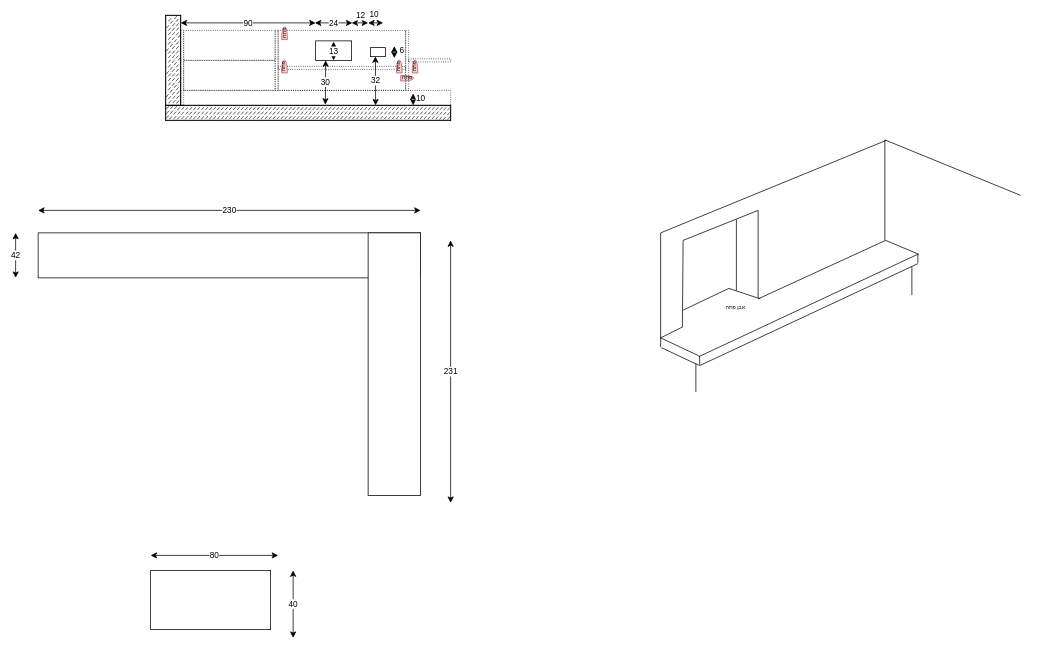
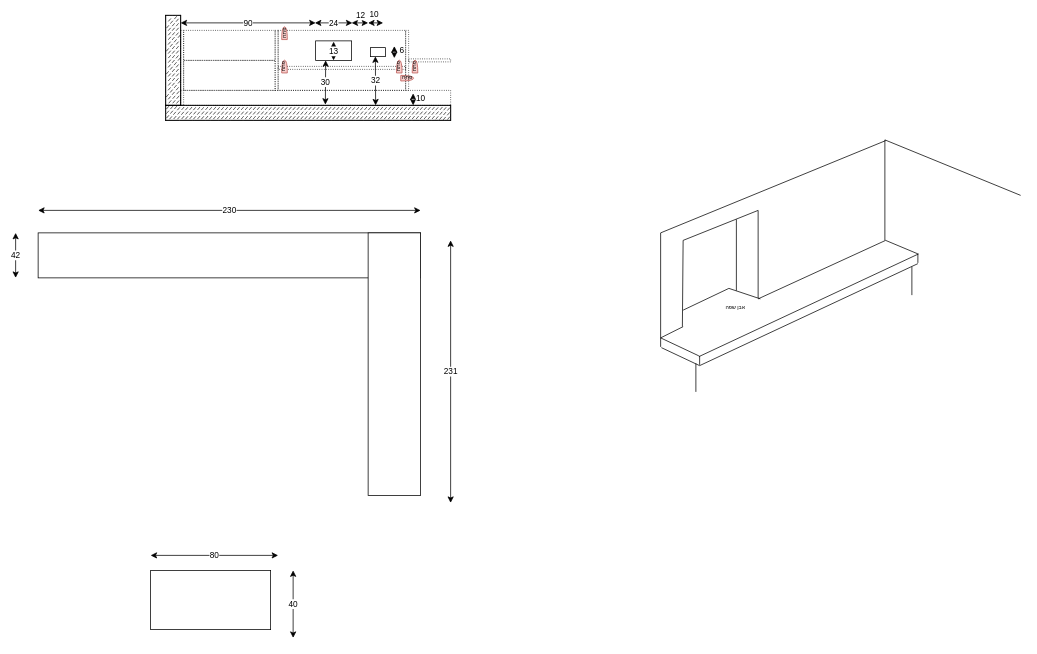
  <mxCell id="0" />
  <mxCell id="1" parent="0" />
  <mxCell id="2" value="&lt;div style=&quot;direction: rtl&quot;&gt;&lt;br&gt;&lt;/div&gt;" style="rounded=0;whiteSpace=wrap;html=1;fillColor=none;dashed=1;dashPattern=1 2;" vertex="1" parent="1"><mxGeometry x="370" y="40" width="170" height="80" as="geometry" /></mxCell>
  <mxCell id="3" value="&lt;div style=&quot;direction: rtl&quot;&gt;&lt;br&gt;&lt;/div&gt;" style="rounded=0;whiteSpace=wrap;html=1;fillColor=none;dashed=1;dashPattern=1 2;" vertex="1" parent="1"><mxGeometry x="370" y="88" width="170" height="4" as="geometry" /></mxCell>
  <mxCell id="4" value="&lt;div style=&quot;direction: rtl&quot;&gt;&lt;br&gt;&lt;/div&gt;" style="rounded=0;whiteSpace=wrap;html=1;fillColor=none;dashed=1;dashPattern=1 2;" vertex="1" parent="1"><mxGeometry x="244" y="80" width="122" height="40" as="geometry" /></mxCell>
  <mxCell id="5" value="90" style="endArrow=classic;startArrow=classic;html=1;" parent="1" edge="1"><mxGeometry width="50" height="50" relative="1" as="geometry"><mxPoint x="240" y="30" as="sourcePoint" /><mxPoint x="420" y="30" as="targetPoint" /></mxGeometry></mxCell>
  <mxCell id="6" value="30" style="endArrow=classic;startArrow=classic;html=1;entryX=0.279;entryY=0.997;entryDx=0;entryDy=0;entryPerimeter=0;" parent="1" edge="1" target="7"><mxGeometry width="50" height="50" relative="1" as="geometry"><mxPoint x="433" y="139" as="sourcePoint" /><mxPoint x="450" y="60" as="targetPoint" /></mxGeometry></mxCell>
  <mxCell id="7" value="" style="rounded=0;whiteSpace=wrap;html=1;" parent="1" vertex="1"><mxGeometry x="420" y="54" width="48" height="26" as="geometry" /></mxCell>
  <mxCell id="8" value="24" style="endArrow=classic;startArrow=classic;html=1;" parent="1" edge="1"><mxGeometry width="50" height="50" relative="1" as="geometry"><mxPoint x="419" y="30" as="sourcePoint" /><mxPoint x="469" y="30" as="targetPoint" /></mxGeometry></mxCell>
  <mxCell id="9" value="13" style="endArrow=classic;startArrow=classic;html=1;" parent="1" edge="1"><mxGeometry width="50" height="50" relative="1" as="geometry"><mxPoint x="444" y="55" as="sourcePoint" /><mxPoint x="443.9" y="80" as="targetPoint" /></mxGeometry></mxCell>
  <mxCell id="10" value="" style="rounded=0;whiteSpace=wrap;html=1;" parent="1" vertex="1"><mxGeometry x="493" y="63" width="20" height="12" as="geometry" /></mxCell>
  <mxCell id="11" value="10" style="endArrow=classic;startArrow=classic;html=1;" parent="1" edge="1"><mxGeometry x="-0.2" y="11" width="50" height="50" relative="1" as="geometry"><mxPoint x="490" y="30" as="sourcePoint" /><mxPoint x="510" y="30" as="targetPoint" /><mxPoint as="offset" /></mxGeometry></mxCell>
  <mxCell id="12" value="6" style="endArrow=classic;startArrow=classic;html=1;" parent="1" edge="1"><mxGeometry x="-0.25" y="10" width="50" height="50" relative="1" as="geometry"><mxPoint x="524.92" y="61" as="sourcePoint" /><mxPoint x="524.92" y="77" as="targetPoint" /><mxPoint as="offset" /></mxGeometry></mxCell>
  <mxCell id="13" value="" style="rounded=0;whiteSpace=wrap;html=1;" parent="1" vertex="1"><mxGeometry x="50" y="310" width="510" height="60" as="geometry" /></mxCell>
  <mxCell id="14" value="42" style="endArrow=classic;startArrow=classic;html=1;" parent="1" edge="1"><mxGeometry width="50" height="50" relative="1" as="geometry"><mxPoint x="20" y="310" as="sourcePoint" /><mxPoint x="20" y="370" as="targetPoint" /></mxGeometry></mxCell>
  <mxCell id="15" value="" style="rounded=0;whiteSpace=wrap;html=1;" parent="1" vertex="1"><mxGeometry x="490" y="310" width="70" height="350" as="geometry" /></mxCell>
  <mxCell id="16" value="230" style="endArrow=classic;startArrow=classic;html=1;" parent="1" edge="1"><mxGeometry width="50" height="50" relative="1" as="geometry"><mxPoint x="50" y="280" as="sourcePoint" /><mxPoint x="560" y="280" as="targetPoint" /></mxGeometry></mxCell>
  <mxCell id="17" value="231" style="endArrow=classic;startArrow=classic;html=1;" parent="1" edge="1"><mxGeometry width="50" height="50" relative="1" as="geometry"><mxPoint x="600" y="320" as="sourcePoint" /><mxPoint x="600" y="670" as="targetPoint" /></mxGeometry></mxCell>
  <mxCell id="18" value="" style="rounded=0;whiteSpace=wrap;html=1;" parent="1" vertex="1"><mxGeometry x="200" y="760" width="160" height="79" as="geometry" /></mxCell>
  <mxCell id="19" value="80" style="endArrow=classic;startArrow=classic;html=1;" parent="1" edge="1"><mxGeometry width="50" height="50" relative="1" as="geometry"><mxPoint x="200" y="740" as="sourcePoint" /><mxPoint x="370" y="740" as="targetPoint" /></mxGeometry></mxCell>
  <mxCell id="20" value="40" style="endArrow=classic;startArrow=classic;html=1;" parent="1" edge="1"><mxGeometry width="50" height="50" relative="1" as="geometry"><mxPoint x="390" y="760" as="sourcePoint" /><mxPoint x="390" y="850" as="targetPoint" /></mxGeometry></mxCell>
  <mxCell id="21" value="&lt;div style=&quot;direction: rtl&quot;&gt;&lt;br&gt;&lt;/div&gt;" style="rounded=0;whiteSpace=wrap;html=1;sketch=1;fillStyle=dashed;fillColor=#000000;shadow=0;glass=0;jiggle=0;" vertex="1" parent="1"><mxGeometry x="220" y="20" width="20" height="120" as="geometry" /></mxCell>
  <mxCell id="22" value="&lt;div style=&quot;direction: rtl&quot;&gt;&lt;br&gt;&lt;/div&gt;" style="rounded=0;whiteSpace=wrap;html=1;sketch=1;fillStyle=dashed;fillColor=#000000;shadow=0;glass=0;jiggle=0;" vertex="1" parent="1"><mxGeometry x="220" y="140" width="380" height="20" as="geometry" /></mxCell>
  <mxCell id="23" value="32" style="endArrow=classic;startArrow=classic;html=1;entryX=0.334;entryY=0.971;entryDx=0;entryDy=0;entryPerimeter=0;" edge="1" parent="1" target="10"><mxGeometry width="50" height="50" relative="1" as="geometry"><mxPoint x="500" y="140" as="sourcePoint" /><mxPoint x="524.83" y="78" as="targetPoint" /></mxGeometry></mxCell>
  <mxCell id="24" value="&lt;div style=&quot;direction: rtl&quot;&gt;&lt;br&gt;&lt;/div&gt;" style="rounded=0;whiteSpace=wrap;html=1;fillColor=none;dashed=1;dashPattern=1 2;" vertex="1" parent="1"><mxGeometry x="366" y="40" width="4" height="80" as="geometry" /></mxCell>
  <mxCell id="25" value="&lt;div style=&quot;direction: rtl&quot;&gt;&lt;br&gt;&lt;/div&gt;" style="rounded=0;whiteSpace=wrap;html=1;fillColor=none;dashed=1;dashPattern=1 2;" vertex="1" parent="1"><mxGeometry x="240" y="40" width="4" height="100" as="geometry" /></mxCell>
  <mxCell id="26" value="12" style="endArrow=classic;startArrow=classic;html=1;" edge="1" parent="1"><mxGeometry x="0.091" y="10" width="50" height="50" relative="1" as="geometry"><mxPoint x="468" y="30" as="sourcePoint" /><mxPoint x="490" y="30" as="targetPoint" /><mxPoint as="offset" /></mxGeometry></mxCell>
  <mxCell id="27" value="10" style="endArrow=classic;startArrow=classic;html=1;" edge="1" parent="1"><mxGeometry x="-0.25" y="10" width="50" height="50" relative="1" as="geometry"><mxPoint x="550" y="124" as="sourcePoint" /><mxPoint x="550" y="140" as="targetPoint" /><mxPoint as="offset" /></mxGeometry></mxCell>
  <mxCell id="28" value="&lt;div style=&quot;direction: rtl&quot;&gt;&lt;br&gt;&lt;/div&gt;" style="rounded=0;whiteSpace=wrap;html=1;fillColor=none;dashed=1;dashPattern=1 2;" vertex="1" parent="1"><mxGeometry x="240" y="120" width="360" height="20" as="geometry" /></mxCell>
  <mxCell id="29" value="&lt;div style=&quot;direction: rtl&quot;&gt;&lt;br&gt;&lt;/div&gt;" style="rounded=0;whiteSpace=wrap;html=1;fillColor=none;dashed=1;dashPattern=1 2;" vertex="1" parent="1"><mxGeometry x="244" y="40" width="122" height="40" as="geometry" /></mxCell>
  <mxCell id="30" value="פתח" style="shape=or;whiteSpace=wrap;html=1;fillColor=#f8cecc;strokeColor=#b85450;rotation=-90;spacing=0;fontSize=7;" vertex="1" parent="1"><mxGeometry x="370" y="84.5" width="17" height="7.5" as="geometry" /></mxCell>
  <mxCell id="31" value="&lt;font style=&quot;font-size: 7px&quot;&gt;פתח&lt;/font&gt;" style="shape=or;whiteSpace=wrap;html=1;fillColor=#f8cecc;strokeColor=#b85450;rotation=0;spacing=0;verticalAlign=bottom;" vertex="1" parent="1"><mxGeometry x="533.5" y="100" width="17" height="7.5" as="geometry" /></mxCell>
  <mxCell id="32" value="פתח" style="shape=or;whiteSpace=wrap;html=1;fillColor=#f8cecc;strokeColor=#b85450;rotation=-90;spacing=0;fontSize=7;" vertex="1" parent="1"><mxGeometry x="370" y="40" width="17" height="7.5" as="geometry" /></mxCell>
  <mxCell id="33" value="פתח" style="shape=or;whiteSpace=wrap;html=1;fillColor=#f8cecc;strokeColor=#b85450;rotation=-90;spacing=0;fontSize=7;" vertex="1" parent="1"><mxGeometry x="523" y="84.5" width="17" height="7.5" as="geometry" /></mxCell>
  <mxCell id="34" value="&lt;div style=&quot;direction: rtl&quot;&gt;&lt;br&gt;&lt;/div&gt;" style="rounded=0;whiteSpace=wrap;html=1;fillColor=none;dashed=1;dashPattern=1 2;" vertex="1" parent="1"><mxGeometry x="544" y="78" width="56" height="4" as="geometry" /></mxCell>
  <mxCell id="35" value="&lt;div style=&quot;direction: rtl&quot;&gt;&lt;br&gt;&lt;/div&gt;" style="rounded=0;whiteSpace=wrap;html=1;fillColor=none;dashed=1;dashPattern=1 2;" vertex="1" parent="1"><mxGeometry x="540" y="40" width="4" height="80" as="geometry" /></mxCell>
  <mxCell id="36" value="פתח" style="shape=or;whiteSpace=wrap;html=1;fillColor=#f8cecc;strokeColor=#b85450;rotation=-90;spacing=0;fontSize=7;" vertex="1" parent="1"><mxGeometry x="544" y="84.5" width="17" height="7.5" as="geometry" /></mxCell>
  <mxCell id="37" value="" style="endArrow=none;html=1;fontSize=7;" edge="1" parent="1"><mxGeometry width="50" height="50" relative="1" as="geometry"><mxPoint x="909" y="435" as="sourcePoint" /><mxPoint x="910" y="320" as="targetPoint" /></mxGeometry></mxCell>
  <mxCell id="38" value="" style="endArrow=none;html=1;fontSize=7;" edge="1" parent="1"><mxGeometry width="50" height="50" relative="1" as="geometry"><mxPoint x="1010" y="397" as="sourcePoint" /><mxPoint x="1010" y="280" as="targetPoint" /></mxGeometry></mxCell>
  <mxCell id="39" value="" style="endArrow=none;html=1;fontSize=7;" edge="1" parent="1"><mxGeometry width="50" height="50" relative="1" as="geometry"><mxPoint x="910" y="320" as="sourcePoint" /><mxPoint x="1010" y="280" as="targetPoint" /></mxGeometry></mxCell>
  <mxCell id="40" value="" style="endArrow=none;html=1;fontSize=7;" edge="1" parent="1"><mxGeometry width="50" height="50" relative="1" as="geometry"><mxPoint x="880" y="450" as="sourcePoint" /><mxPoint x="910" y="435" as="targetPoint" /></mxGeometry></mxCell>
  <mxCell id="41" value="" style="endArrow=none;html=1;fontSize=7;" edge="1" parent="1"><mxGeometry width="50" height="50" relative="1" as="geometry"><mxPoint x="971" y="384" as="sourcePoint" /><mxPoint x="1013" y="398" as="targetPoint" /></mxGeometry></mxCell>
  <mxCell id="42" value="" style="endArrow=none;html=1;fontSize=7;" edge="1" parent="1"><mxGeometry width="50" height="50" relative="1" as="geometry"><mxPoint x="1215" y="355" as="sourcePoint" /><mxPoint x="1215" y="393" as="targetPoint" /></mxGeometry></mxCell>
  <mxCell id="43" value="" style="endArrow=none;html=1;fontSize=7;" edge="1" parent="1"><mxGeometry width="50" height="50" relative="1" as="geometry"><mxPoint x="931" y="475" as="sourcePoint" /><mxPoint x="1224" y="338" as="targetPoint" /></mxGeometry></mxCell>
  <mxCell id="44" value="" style="endArrow=none;html=1;fontSize=7;" edge="1" parent="1"><mxGeometry width="50" height="50" relative="1" as="geometry"><mxPoint x="880" y="450" as="sourcePoint" /><mxPoint x="880" y="310" as="targetPoint" /></mxGeometry></mxCell>
  <mxCell id="45" value="" style="endArrow=none;html=1;fontSize=7;" edge="1" parent="1"><mxGeometry width="50" height="50" relative="1" as="geometry"><mxPoint x="880" y="310" as="sourcePoint" /><mxPoint x="1180" y="187" as="targetPoint" /></mxGeometry></mxCell>
  <mxCell id="46" value="" style="endArrow=none;html=1;fontSize=7;" edge="1" parent="1"><mxGeometry width="50" height="50" relative="1" as="geometry"><mxPoint x="880" y="450" as="sourcePoint" /><mxPoint x="931" y="474" as="targetPoint" /></mxGeometry></mxCell>
  <mxCell id="47" value="" style="endArrow=none;html=1;fontSize=7;" edge="1" parent="1"><mxGeometry width="50" height="50" relative="1" as="geometry"><mxPoint x="910" y="413" as="sourcePoint" /><mxPoint x="971" y="384" as="targetPoint" /></mxGeometry></mxCell>
  <mxCell id="48" value="" style="endArrow=none;html=1;fontSize=7;" edge="1" parent="1"><mxGeometry width="50" height="50" relative="1" as="geometry"><mxPoint x="1180" y="320" as="sourcePoint" /><mxPoint x="1223" y="338" as="targetPoint" /></mxGeometry></mxCell>
  <mxCell id="49" value="" style="endArrow=none;html=1;fontSize=7;" edge="1" parent="1"><mxGeometry width="50" height="50" relative="1" as="geometry"><mxPoint x="1010" y="398" as="sourcePoint" /><mxPoint x="1180" y="320" as="targetPoint" /></mxGeometry></mxCell>
  <mxCell id="50" value="" style="endArrow=none;html=1;fontSize=7;" edge="1" parent="1"><mxGeometry width="50" height="50" relative="1" as="geometry"><mxPoint x="1223" y="350" as="sourcePoint" /><mxPoint x="1223" y="338" as="targetPoint" /></mxGeometry></mxCell>
  <mxCell id="51" value="" style="endArrow=none;html=1;fontSize=7;" edge="1" parent="1"><mxGeometry width="50" height="50" relative="1" as="geometry"><mxPoint x="932" y="487" as="sourcePoint" /><mxPoint x="1223" y="351" as="targetPoint" /></mxGeometry></mxCell>
  <mxCell id="52" value="" style="endArrow=none;html=1;fontSize=7;" edge="1" parent="1"><mxGeometry width="50" height="50" relative="1" as="geometry"><mxPoint x="932" y="486" as="sourcePoint" /><mxPoint x="932" y="474" as="targetPoint" /></mxGeometry></mxCell>
  <mxCell id="53" value="" style="endArrow=none;html=1;fontSize=7;" edge="1" parent="1"><mxGeometry width="50" height="50" relative="1" as="geometry"><mxPoint x="981" y="387" as="sourcePoint" /><mxPoint x="981" y="292" as="targetPoint" /></mxGeometry></mxCell>
  <mxCell id="54" value="" style="endArrow=none;html=1;fontSize=7;" edge="1" parent="1"><mxGeometry width="50" height="50" relative="1" as="geometry"><mxPoint x="927" y="484" as="sourcePoint" /><mxPoint x="927" y="522" as="targetPoint" /></mxGeometry></mxCell>
  <mxCell id="55" value="" style="endArrow=none;html=1;fontSize=7;" edge="1" parent="1"><mxGeometry width="50" height="50" relative="1" as="geometry"><mxPoint x="881" y="463" as="sourcePoint" /><mxPoint x="932" y="487" as="targetPoint" /></mxGeometry></mxCell>
  <mxCell id="56" value="" style="endArrow=none;html=1;fontSize=7;" edge="1" parent="1"><mxGeometry width="50" height="50" relative="1" as="geometry"><mxPoint x="880" y="462" as="sourcePoint" /><mxPoint x="880" y="450" as="targetPoint" /></mxGeometry></mxCell>
- <mxCell id="57" value="אבן פתח" style="text;html=1;strokeColor=none;fillColor=none;align=center;verticalAlign=middle;whiteSpace=wrap;rounded=0;fontSize=7;" vertex="1" parent="1"><mxGeometry x="960" y="400" width="40" height="20" as="geometry" /></mxCell>
+ <mxCell id="57" value="אבן שפה" style="text;html=1;strokeColor=none;fillColor=none;align=center;verticalAlign=middle;whiteSpace=wrap;rounded=0;fontSize=7;" vertex="1" parent="1"><mxGeometry x="960" y="400" width="40" height="20" as="geometry" /></mxCell>
  <mxCell id="58" value="" style="endArrow=none;html=1;fontSize=7;" edge="1" parent="1"><mxGeometry width="50" height="50" relative="1" as="geometry"><mxPoint x="1179" y="320" as="sourcePoint" /><mxPoint x="1179" y="186" as="targetPoint" /></mxGeometry></mxCell>
  <mxCell id="59" value="" style="endArrow=none;html=1;fontSize=7;" edge="1" parent="1"><mxGeometry width="50" height="50" relative="1" as="geometry"><mxPoint x="1179" y="186" as="sourcePoint" /><mxPoint x="1360" y="260" as="targetPoint" /></mxGeometry></mxCell>
